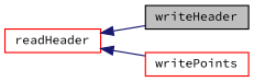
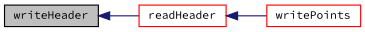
  digraph {
    fontname="Source Code Pro"
    rankdir=LR
    node [color=red fontname="Source Code Pro" fontsize=10 shape=record]
    edge [color=midnightblue dir=back fontname="Source Code Pro" fontsize=10 labelfontname=FreeSans labelfontsize=10 style=solid]
    n1 [color=black fillcolor=grey75 fontcolor=black height=0.2 label=writeHeader style=filled width=0.4]
    n2 [height=0.2 label=readHeader width=0.4]
    n3 [height=0.2 label=writePoints width=0.4]
-   n2 -> n1
+   n1 -> n2
    n2 -> n3
  }
